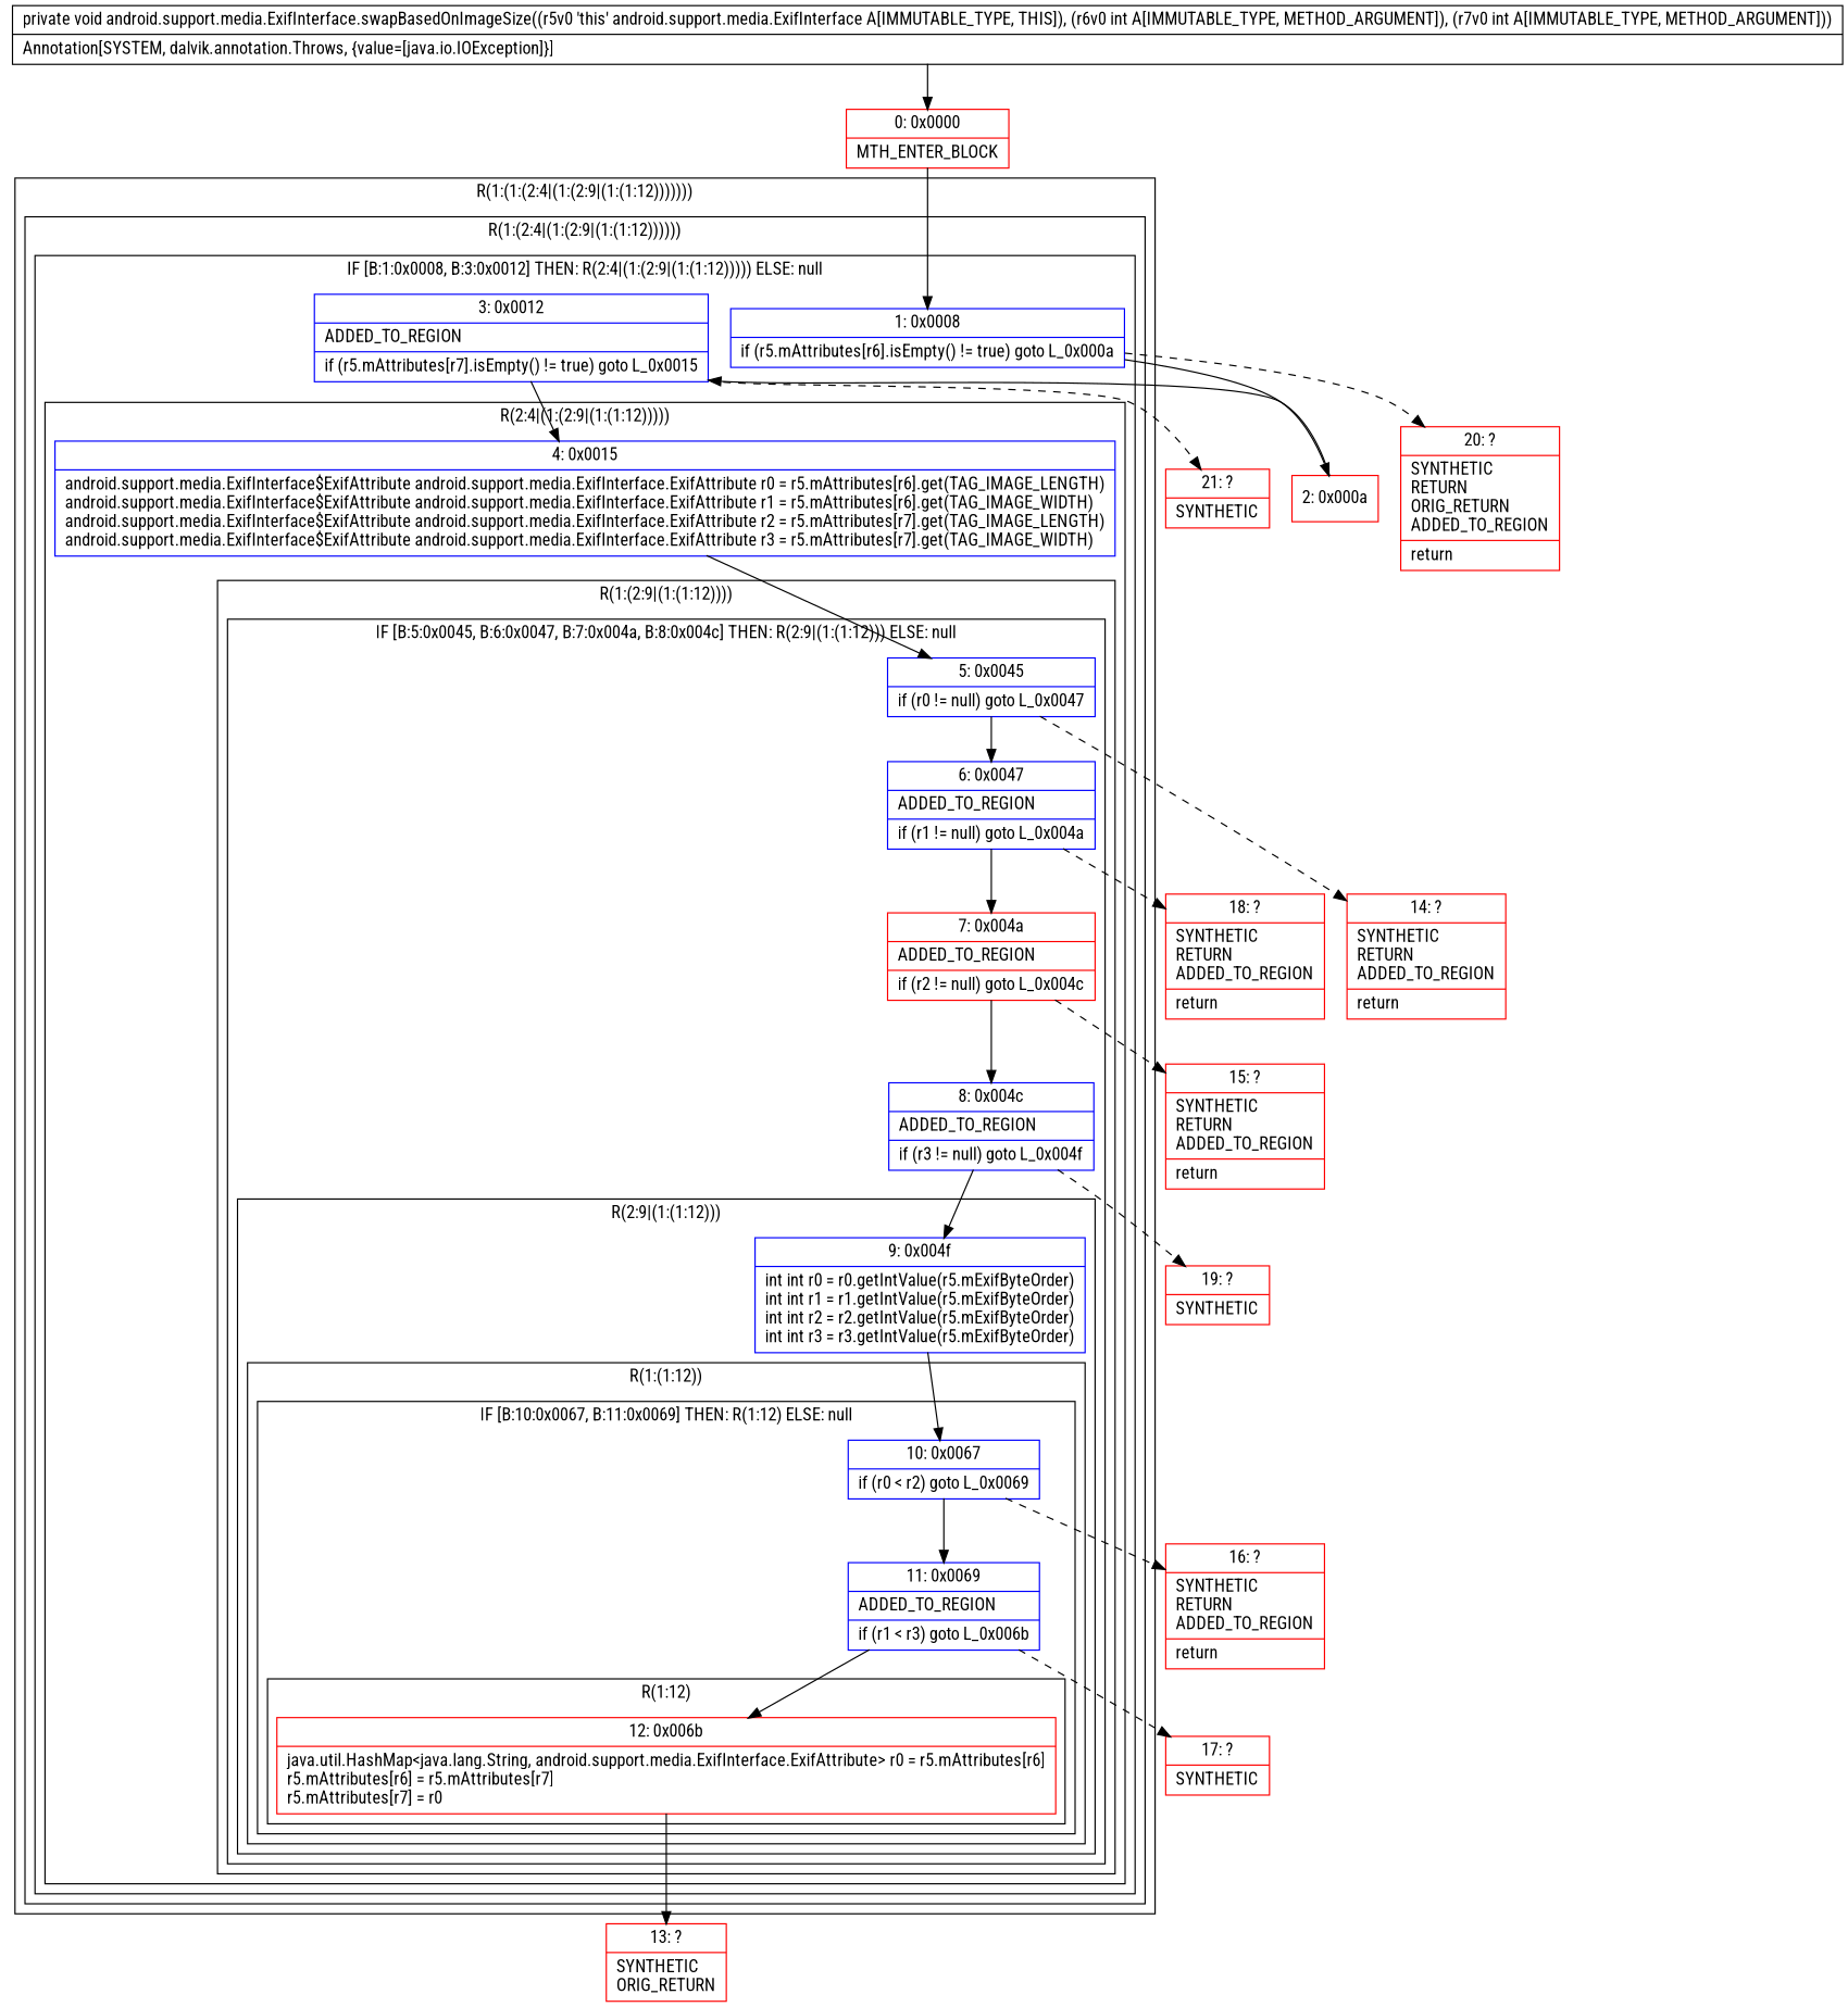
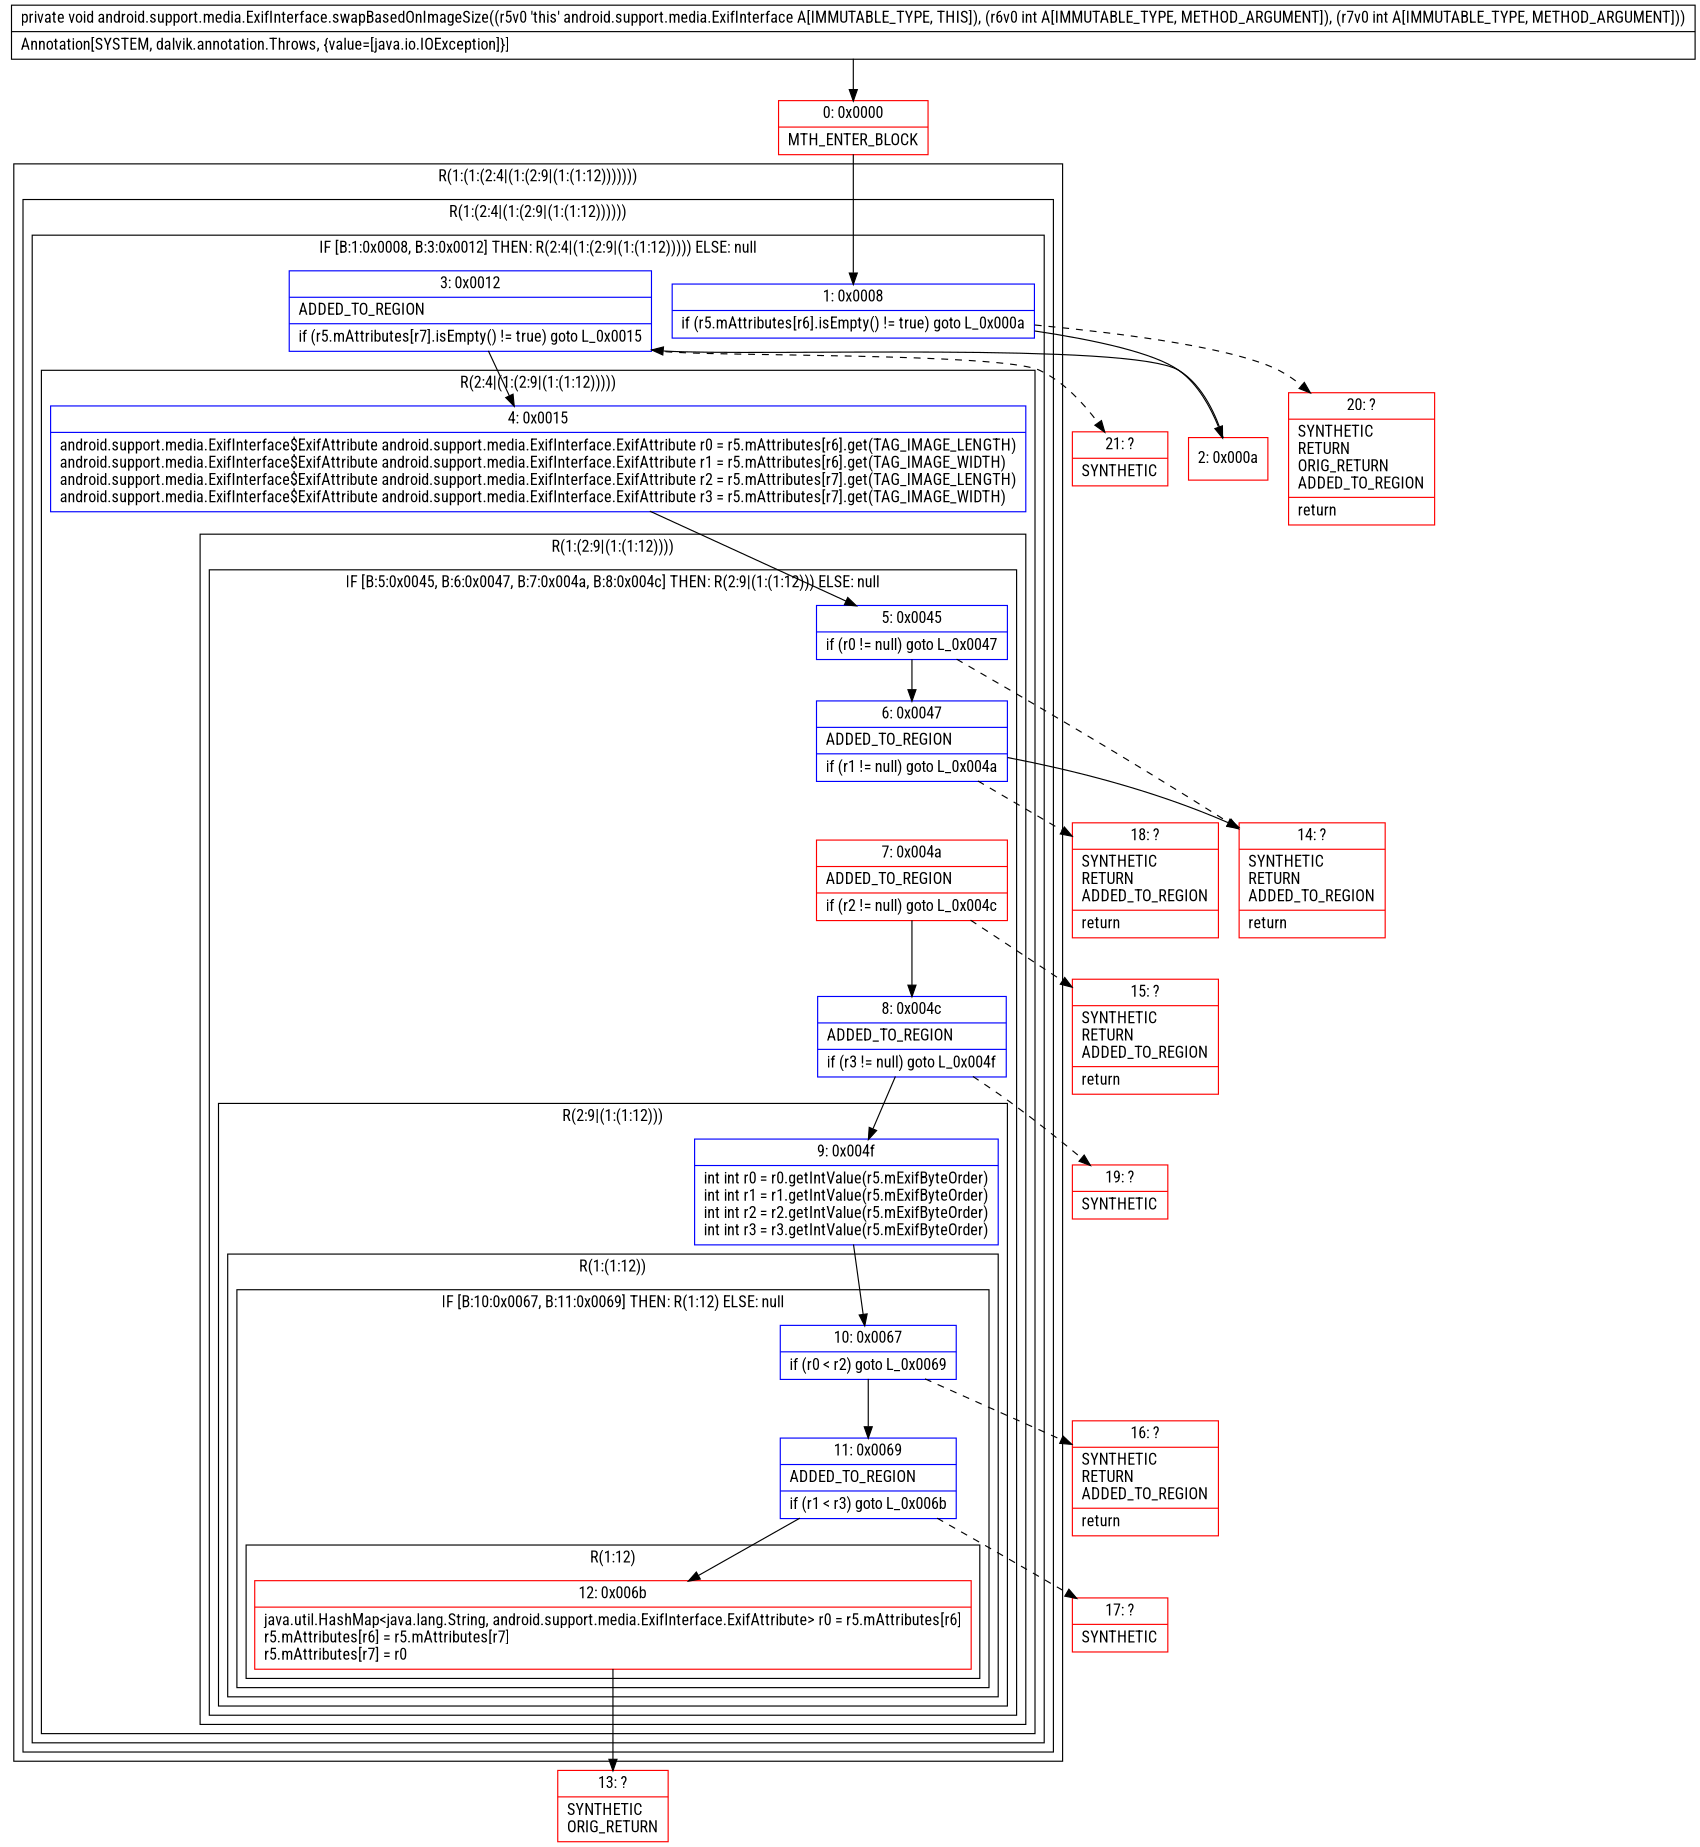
  digraph {
    fontname="Roboto Condensed"
    node [color=red fontname="Roboto Condensed" shape=record]
    edge [fontname="Roboto Condensed"]
    n1 [label="{12\:\ 0x006b|java.util.HashMap\<java.lang.String, android.support.media.ExifInterface.ExifAttribute\> r0 = r5.mAttributes[r6]\lr5.mAttributes[r6] = r5.mAttributes[r7]\lr5.mAttributes[r7] = r0\l}"]
    n2 [color=blue label="{10\:\ 0x0067|if (r0 \< r2) goto L_0x0069\l}"]
    n3 [color=blue label="{11\:\ 0x0069|ADDED_TO_REGION\l|if (r1 \< r3) goto L_0x006b\l}"]
    n4 [color=blue label="{9\:\ 0x004f|int int r0 = r0.getIntValue(r5.mExifByteOrder)\lint int r1 = r1.getIntValue(r5.mExifByteOrder)\lint int r2 = r2.getIntValue(r5.mExifByteOrder)\lint int r3 = r3.getIntValue(r5.mExifByteOrder)\l}"]
    n5 [color=blue label="{5\:\ 0x0045|if (r0 != null) goto L_0x0047\l}"]
    n6 [color=blue label="{6\:\ 0x0047|ADDED_TO_REGION\l|if (r1 != null) goto L_0x004a\l}"]
    n7 [label="{7\:\ 0x004a|ADDED_TO_REGION\l|if (r2 != null) goto L_0x004c\l}"]
    n8 [color=blue label="{8\:\ 0x004c|ADDED_TO_REGION\l|if (r3 != null) goto L_0x004f\l}"]
    n9 [color=blue label="{4\:\ 0x0015|android.support.media.ExifInterface$ExifAttribute android.support.media.ExifInterface.ExifAttribute r0 = r5.mAttributes[r6].get(TAG_IMAGE_LENGTH)\landroid.support.media.ExifInterface$ExifAttribute android.support.media.ExifInterface.ExifAttribute r1 = r5.mAttributes[r6].get(TAG_IMAGE_WIDTH)\landroid.support.media.ExifInterface$ExifAttribute android.support.media.ExifInterface.ExifAttribute r2 = r5.mAttributes[r7].get(TAG_IMAGE_LENGTH)\landroid.support.media.ExifInterface$ExifAttribute android.support.media.ExifInterface.ExifAttribute r3 = r5.mAttributes[r7].get(TAG_IMAGE_WIDTH)\l}"]
    n10 [color=blue label="{1\:\ 0x0008|if (r5.mAttributes[r6].isEmpty() != true) goto L_0x000a\l}"]
    n11 [color=blue label="{3\:\ 0x0012|ADDED_TO_REGION\l|if (r5.mAttributes[r7].isEmpty() != true) goto L_0x0015\l}"]
    n12 [label="{13\:\ ?|SYNTHETIC\lORIG_RETURN\l}"]
    n13 [label="{16\:\ ?|SYNTHETIC\lRETURN\lADDED_TO_REGION\l|return\l}"]
    n14 [label="{17\:\ ?|SYNTHETIC\l}"]
    n15 [label="{14\:\ ?|SYNTHETIC\lRETURN\lADDED_TO_REGION\l|return\l}"]
    n16 [label="{18\:\ ?|SYNTHETIC\lRETURN\lADDED_TO_REGION\l|return\l}"]
    n17 [label="{15\:\ ?|SYNTHETIC\lRETURN\lADDED_TO_REGION\l|return\l}"]
    n18 [label="{19\:\ ?|SYNTHETIC\l}"]
    n19 [label="{2\:\ 0x000a}"]
    n20 [label="{20\:\ ?|SYNTHETIC\lRETURN\lORIG_RETURN\lADDED_TO_REGION\l|return\l}"]
    n21 [label="{21\:\ ?|SYNTHETIC\l}"]
    n22 [label="{0\:\ 0x0000|MTH_ENTER_BLOCK\l}"]
    n23 [label="{private void android.support.media.ExifInterface.swapBasedOnImageSize((r5v0 'this' android.support.media.ExifInterface A[IMMUTABLE_TYPE, THIS]), (r6v0 int A[IMMUTABLE_TYPE, METHOD_ARGUMENT]), (r7v0 int A[IMMUTABLE_TYPE, METHOD_ARGUMENT]))  | Annotation[SYSTEM, dalvik.annotation.Throws, \{value=[java.io.IOException]\}]\l}" color=""]
    subgraph cluster_1 {
      label="R(1:(1:(2:4|(1:(2:9|(1:(1:12)))))))"
      subgraph cluster_2 {
        label="R(1:(2:4|(1:(2:9|(1:(1:12))))))"
        subgraph cluster_3 {
          label="IF [B:1:0x0008, B:3:0x0012] THEN: R(2:4|(1:(2:9|(1:(1:12))))) ELSE: null"
          n10
          n11
          subgraph cluster_4 {
            label="R(2:4|(1:(2:9|(1:(1:12)))))"
            n9
            subgraph cluster_5 {
              label="R(1:(2:9|(1:(1:12))))"
              subgraph cluster_6 {
                label="IF [B:5:0x0045, B:6:0x0047, B:7:0x004a, B:8:0x004c] THEN: R(2:9|(1:(1:12))) ELSE: null"
                n5
                n6
                n7
                n8
                subgraph cluster_7 {
                  label="R(2:9|(1:(1:12)))"
                  n4
                  subgraph cluster_8 {
                    label="R(1:(1:12))"
                    subgraph cluster_9 {
                      label="IF [B:10:0x0067, B:11:0x0069] THEN: R(1:12) ELSE: null"
                      n2
                      n3
                      subgraph cluster_10 {
                        label="R(1:12)"
                        n1
                      }
                    }
                  }
                }
              }
            }
          }
        }
      }
    }
    n1 -> n12
    n2 -> n3
    n2 -> n13 [style=dashed]
    n3 -> n1
    n3 -> n14 [style=dashed]
    n4 -> n2
    n5 -> n6
    n5 -> n15 [style=dashed]
-   n6 -> n7
+   n6 -> n15
    n6 -> n16 [style=dashed]
    n7 -> n8
    n7 -> n17 [style=dashed]
    n8 -> n4
    n8 -> n18 [style=dashed]
    n9 -> n5
    n10 -> n19
    n10 -> n20 [style=dashed]
    n11 -> n9
    n11 -> n21 [style=dashed]
    n19 -> n11
    n22 -> n10
    n23 -> n22
  }
